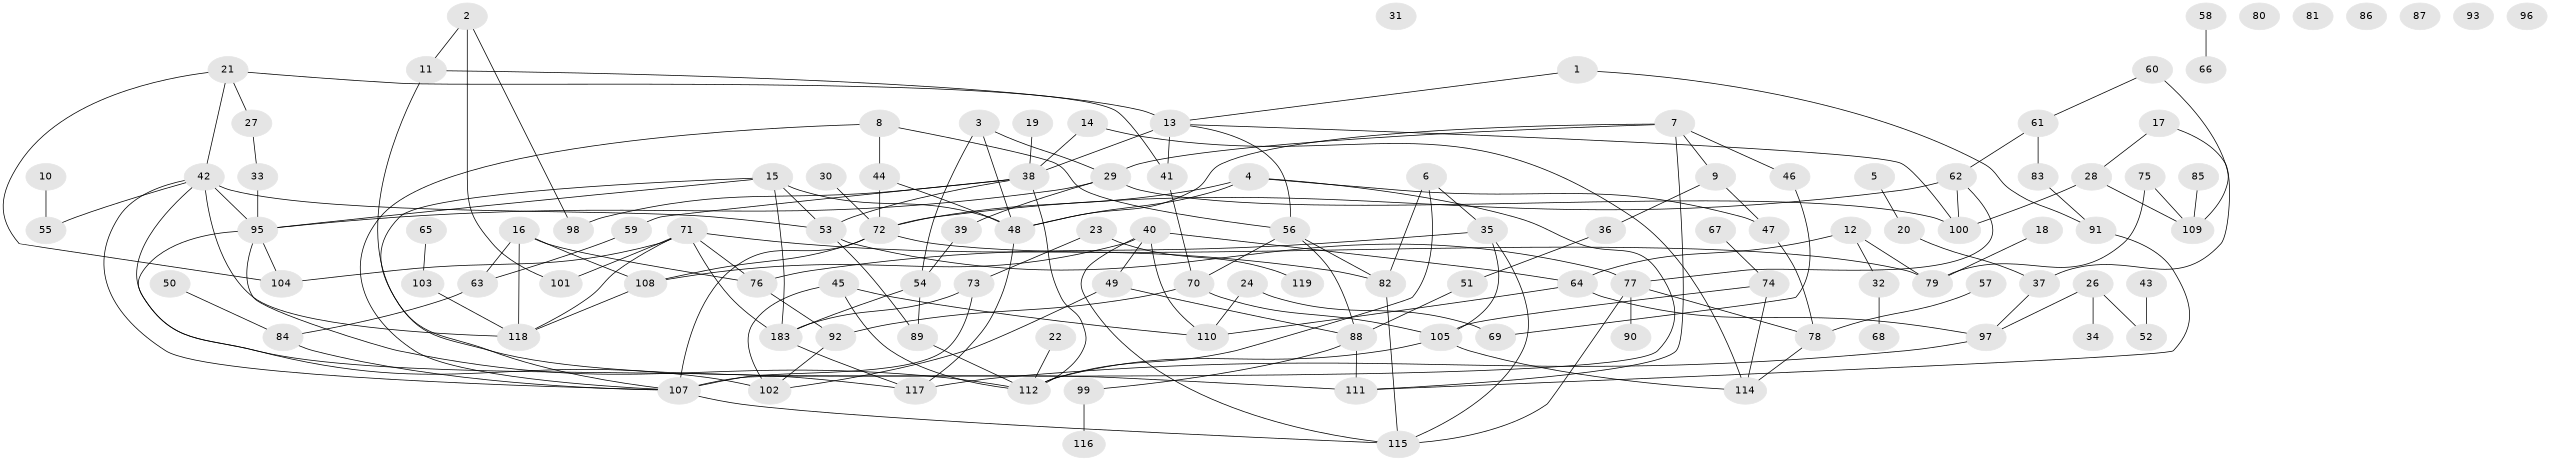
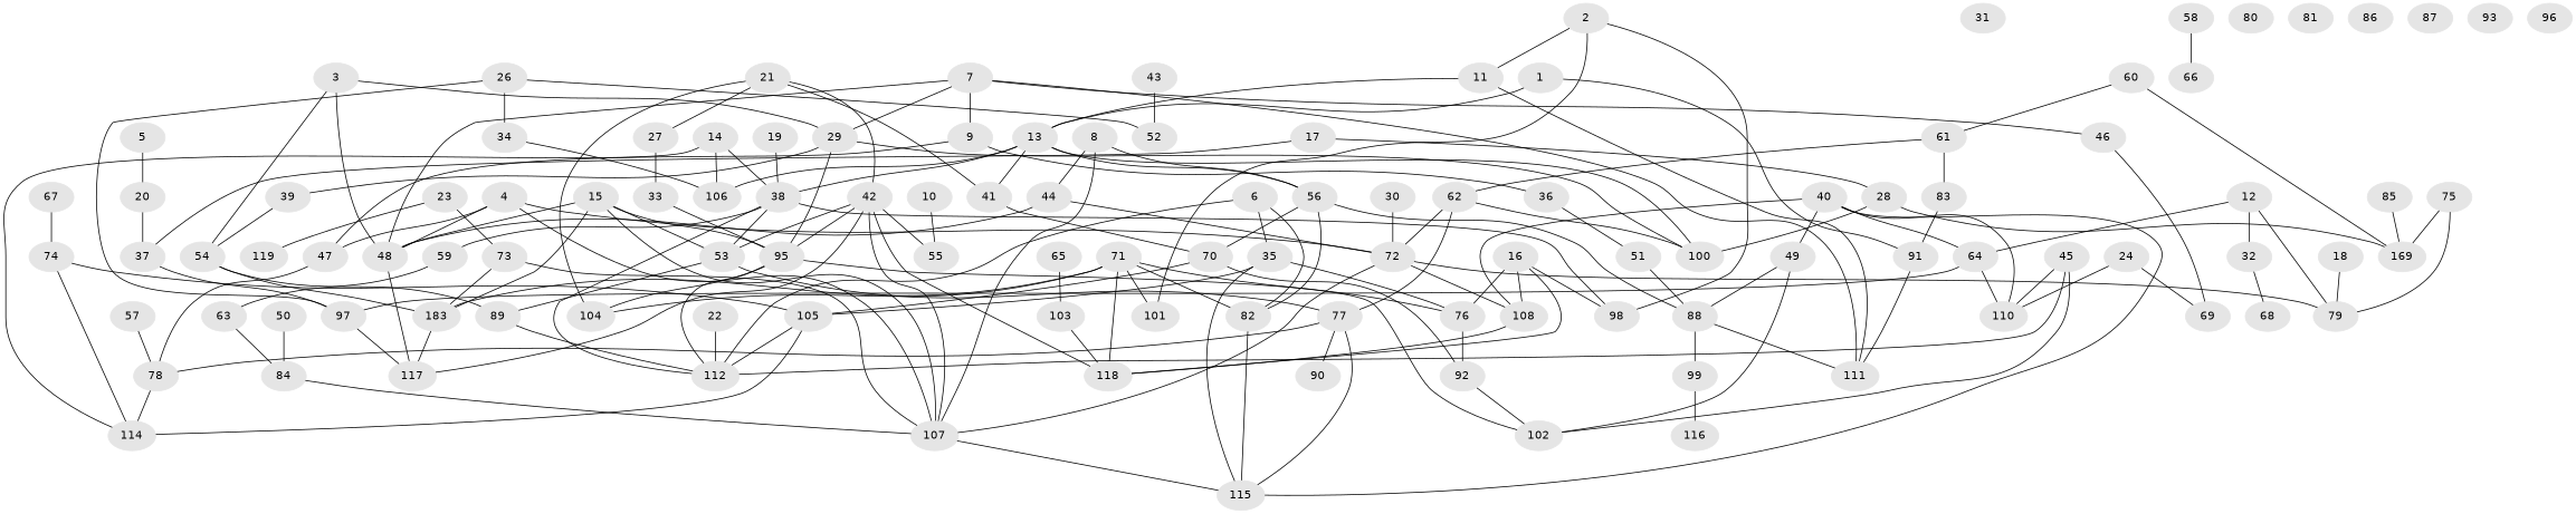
  graph {
    fontname="DejaVu Sans"
    node [color=gray90 fontname="DejaVu Sans" style=filled]
    edge [fontname="DejaVu Sans"]
    1
    13
    91
    56
    38
    41
    100
+   106
    111
    2
    11
    98
    101
    3
    29
    48
    54
    95
    39
    117
    n21 [label=183]
    89
    4
    47
    72
    107
    78
    79
    108
    115
    5
    20
    37
    6
    35
    82
    112
    76
    105
    7
    9
    46
    36
    69
    8
    44
    70
    88
    51
    10
    55
    12
    32
    64
    68
    110
    97
    53
    59
    14
    114
    15
    77
    104
    102
    16
    63
    118
    84
    92
    17
    28
-   109
+   109 [label=169]
    18
    19
    21
    27
    42
    33
    22
    23
    73
    119
    24
    26
    52
    34
    30
    31
    40
    49
    43
    45
    99
    50
    90
    57
    58
    66
    60
    61
    62
    83
    65
    103
    67
    74
    71
    75
    80
    81
    85
    86
    87
    116
    93
    96
    1 -- 13
    1 -- 91
    13 -- 56
    13 -- 38
    13 -- 41
    13 -- 100
+   13 -- 106
    91 -- 111
    56 -- 82
    56 -- 70
    56 -- 88
    38 -- 98
    38 -- 112
    38 -- 53
    38 -- 59
    41 -- 70
    2 -- 11
    2 -- 98
    2 -- 101
    11 -- 13
    11 -- 111
    3 -- 29
    3 -- 48
    3 -- 54
    29 -- 100
    29 -- 95
    29 -- 39
    48 -- 117
    54 -- n21
    54 -- 89
    95 -- 112
    95 -- 104
    95 -- 102
    39 -- 54
    n21 -- 117
    89 -- 112
    4 -- 48
    4 -- 47
    4 -- 72
    4 -- 107
    47 -- 78
    72 -- 107
    72 -- 79
    72 -- 108
    107 -- 115
    78 -- 114
    108 -- 118
    5 -- 20
    20 -- 37
    37 -- 97
    6 -- 35
    6 -- 82
    6 -- 112
    35 -- 115
    35 -- 76
    35 -- 105
    82 -- 115
    76 -- 92
    105 -- 112
    105 -- 114
    7 -- 111
    7 -- 29
    7 -- 48
    7 -- 9
    7 -- 46
    9 -- 47
    9 -- 36
    46 -- 69
    36 -- 51
    8 -- 56
    8 -- 107
    8 -- 44
    44 -- 48
    44 -- 72
    70 -- 105
    70 -- 92
    88 -- 111
    88 -- 99
    51 -- 88
    10 -- 55
    12 -- 79
    12 -- 32
    12 -- 64
    32 -- 68
    64 -- 110
    64 -- 97
    97 -- 117
    53 -- 89
    53 -- 77
    59 -- 63
    14 -- 38
+   14 -- 106
    14 -- 114
    15 -- 48
    15 -- 95
    15 -- n21
    15 -- 107
    15 -- 53
    77 -- 78
    77 -- 115
    77 -- 90
    16 -- 108
    16 -- 76
-   16 -- 63
+   16 -- 98
    16 -- 118
    63 -- 84
    84 -- 107
    92 -- 102
    17 -- 37
    17 -- 28
    28 -- 100
    28 -- 109
    18 -- 79
    19 -- 38
    21 -- 41
    21 -- 104
    21 -- 27
    21 -- 42
    27 -- 33
    42 -- 95
    42 -- 117
    42 -- 107
    42 -- 55
    42 -- 53
    42 -- 118
    33 -- 95
    22 -- 112
    23 -- 73
    23 -- 119
    73 -- n21
    73 -- 107
    24 -- 69
    24 -- 110
    26 -- 97
    26 -- 52
    26 -- 34
+   34 -- 106
    30 -- 72
    40 -- 108
    40 -- 115
    40 -- 64
    40 -- 110
    40 -- 49
    49 -- 88
    49 -- 102
    43 -- 52
    45 -- 112
    45 -- 110
    45 -- 102
    99 -- 116
    50 -- 84
    57 -- 78
    58 -- 66
    60 -- 109
    60 -- 61
    61 -- 62
    61 -- 83
    62 -- 100
    62 -- 72
    62 -- 77
    83 -- 91
    65 -- 103
    103 -- 118
    67 -- 74
    74 -- 105
    74 -- 114
    71 -- 101
    71 -- n21
    71 -- 82
    71 -- 76
    71 -- 104
    71 -- 118
    75 -- 79
    75 -- 109
    85 -- 109
  }
